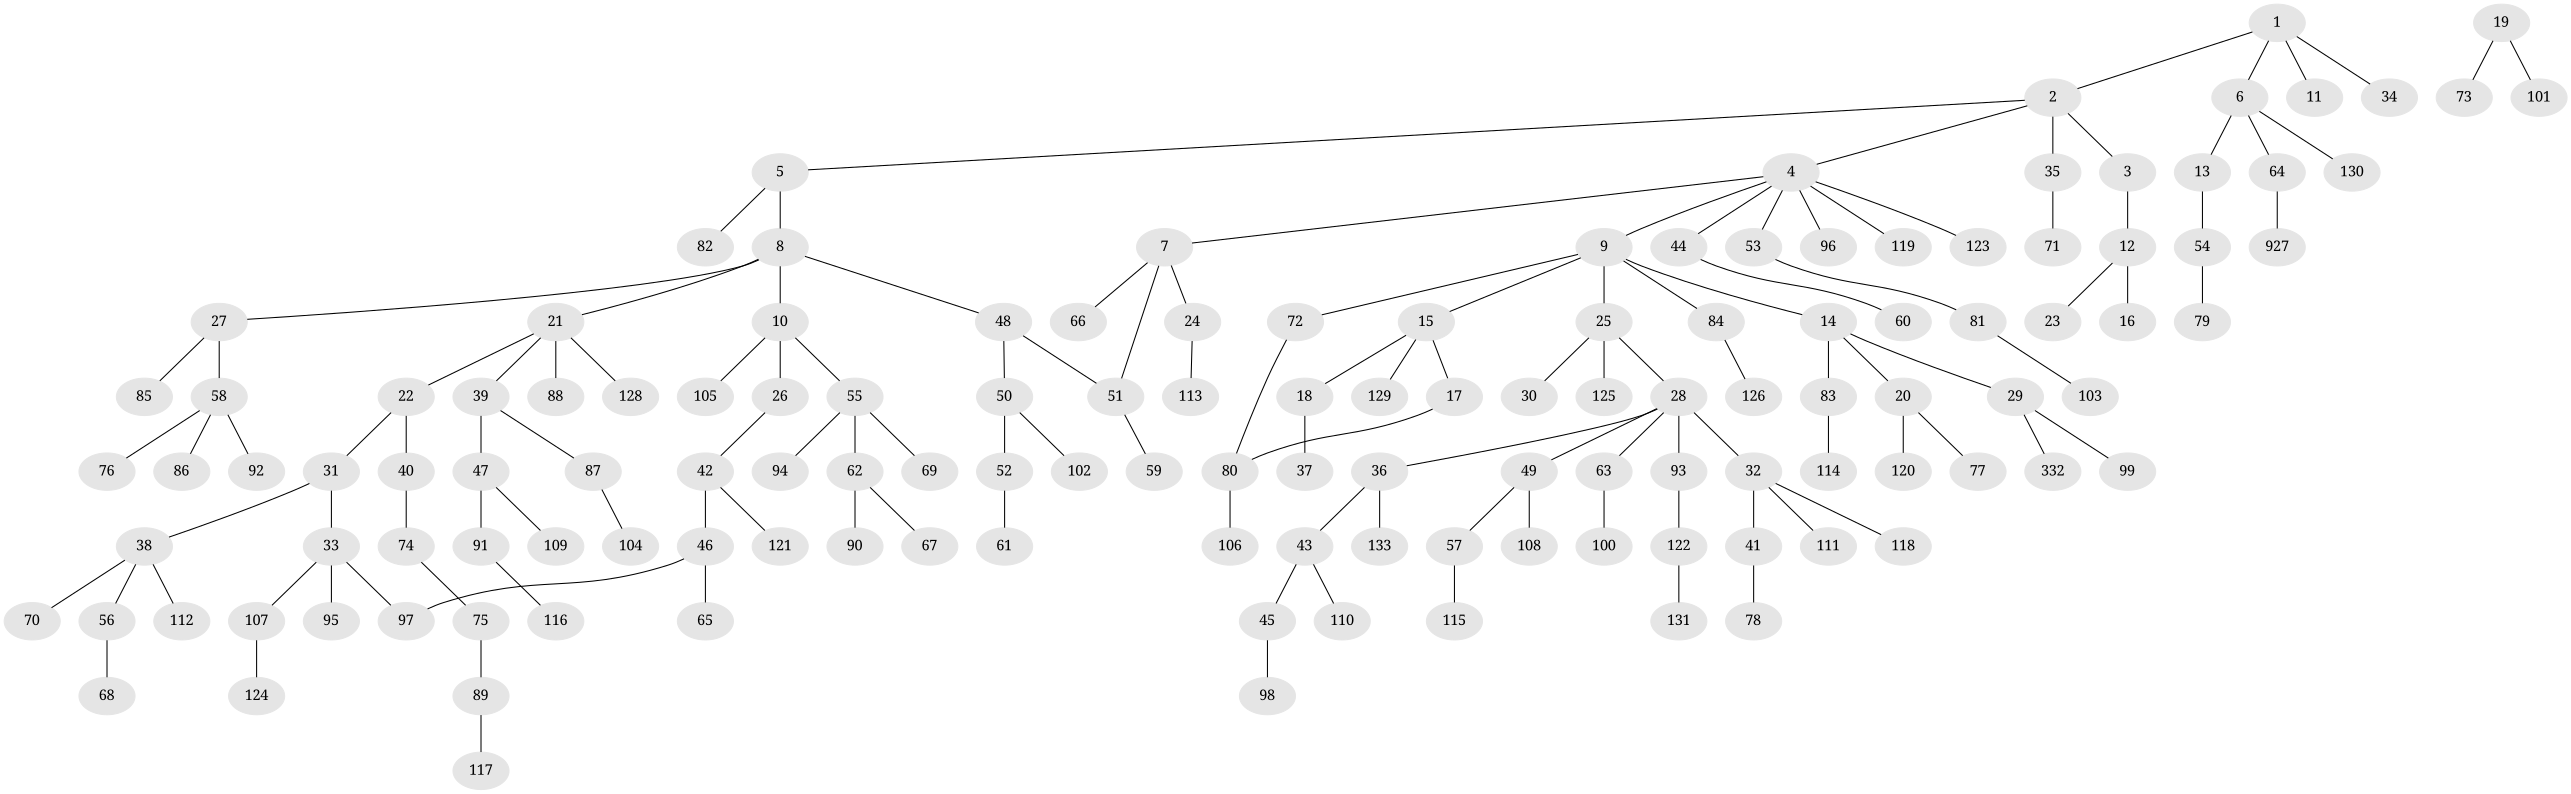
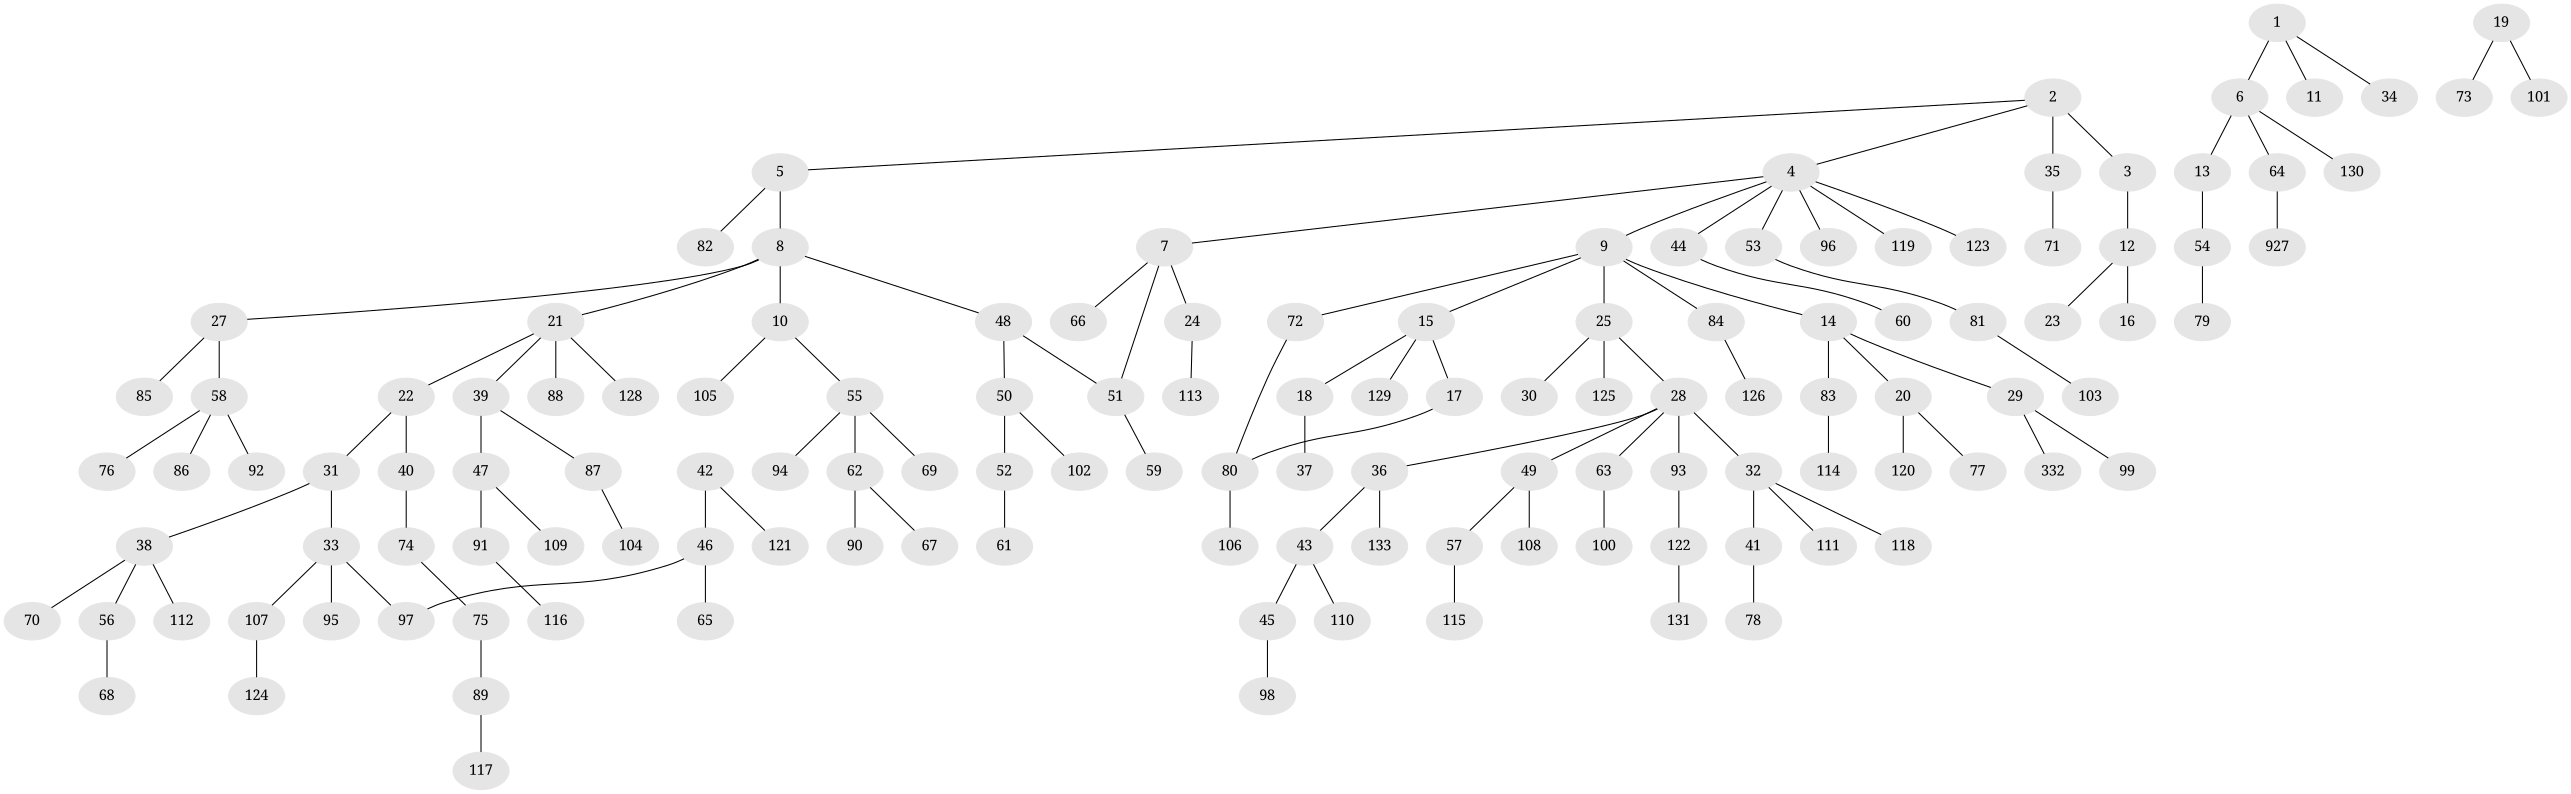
  graph {
    fontname="Noto Serif"
    node [color=gray90 fontname="Noto Serif" style=filled]
    edge [fontname="Noto Serif"]
    1
    2
    6
    11
    34
    3
    4
    5
    35
    13
    64
    130
    12
    7
    9
    44
    53
    96
    119
    123
    8
    82
    71
    16
    23
    24
    51
    66
    14
    15
    25
    72
    84
    60
    81
    10
    21
    27
    48
    54
    n41 [label=927]
    113
    59
-   26
    55
    105
    22
    39
    88
    128
    58
    85
    50
    20
    29
    83
    17
    18
    129
    77
    120
    28
    30
    125
    80
    126
    42
    62
    69
    94
    19
    73
    101
    79
    99
    n76 [label=332]
    114
    37
    106
    31
    40
    47
    87
    33
    38
    74
    32
    36
    49
    63
    93
    46
    121
    76
    86
    92
    41
    111
    118
    43
    133
    57
    108
    100
    122
    95
    97
    107
    56
    70
    112
    78
    124
    45
    110
    68
    91
    109
    104
    75
    65
    98
    116
    52
    102
    115
    61
    103
    67
    90
    89
    117
    131
-   1 -- 2
    1 -- 6
    1 -- 11
    1 -- 34
    2 -- 3
    2 -- 4
    2 -- 5
    2 -- 35
    6 -- 13
    6 -- 64
    6 -- 130
    3 -- 12
    4 -- 7
    4 -- 9
    4 -- 44
    4 -- 53
    4 -- 96
    4 -- 119
    4 -- 123
    5 -- 8
    5 -- 82
    35 -- 71
    13 -- 54
    64 -- n41
    12 -- 16
    12 -- 23
    7 -- 24
    7 -- 51
    7 -- 66
    9 -- 14
    9 -- 15
    9 -- 25
    9 -- 72
    9 -- 84
    44 -- 60
    53 -- 81
    8 -- 10
    8 -- 21
    8 -- 27
    8 -- 48
    24 -- 113
    51 -- 59
    14 -- 20
    14 -- 29
    14 -- 83
    15 -- 17
    15 -- 18
    15 -- 129
    25 -- 28
    25 -- 30
    25 -- 125
    72 -- 80
    84 -- 126
    81 -- 103
-   10 -- 26
    10 -- 55
    10 -- 105
    21 -- 22
    21 -- 39
    21 -- 88
    21 -- 128
    27 -- 58
    27 -- 85
    48 -- 51
    48 -- 50
    54 -- 79
-   26 -- 42
    55 -- 62
    55 -- 69
    55 -- 94
    22 -- 31
    22 -- 40
    39 -- 47
    39 -- 87
    58 -- 76
    58 -- 86
    58 -- 92
    50 -- 52
    50 -- 102
    20 -- 77
    20 -- 120
    29 -- 99
    29 -- n76
    83 -- 114
    17 -- 80
    18 -- 37
    28 -- 32
    28 -- 36
    28 -- 49
    28 -- 63
    28 -- 93
    80 -- 106
    42 -- 46
    42 -- 121
    62 -- 67
    62 -- 90
    19 -- 73
    19 -- 101
    31 -- 33
    31 -- 38
    40 -- 74
    47 -- 91
    47 -- 109
    87 -- 104
    33 -- 95
    33 -- 97
    33 -- 107
    38 -- 56
    38 -- 70
    38 -- 112
    74 -- 75
    32 -- 41
    32 -- 111
    32 -- 118
    36 -- 43
    36 -- 133
    49 -- 57
    49 -- 108
    63 -- 100
    93 -- 122
    46 -- 97
    46 -- 65
    41 -- 78
    43 -- 45
    43 -- 110
    57 -- 115
    122 -- 131
    107 -- 124
    56 -- 68
    45 -- 98
    91 -- 116
    75 -- 89
    52 -- 61
    89 -- 117
  }
